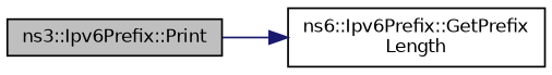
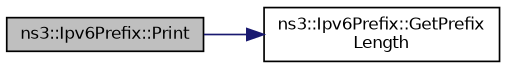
  digraph {
    rankdir=LR
    fontname="DejaVu Sans"
    node [color=black fontname="DejaVu Sans" fontsize=10 shape=record style=filled]
    n1 [fillcolor=grey75 fontcolor=black height=0.2 label="ns3::Ipv6Prefix::Print" width=0.4]
-   n2 [fillcolor=white height=0.2 label="ns6::Ipv6Prefix::GetPrefix\lLength" width=0.4]
+   n2 [fillcolor=white height=0.2 label="ns3::Ipv6Prefix::GetPrefix\lLength" width=0.4]
    n1 -> n2 [color=midnightblue fontname="DejaVu Sans" fontsize=10 labelfontname=Helvetica labelfontsize=10 style=solid]
  }
